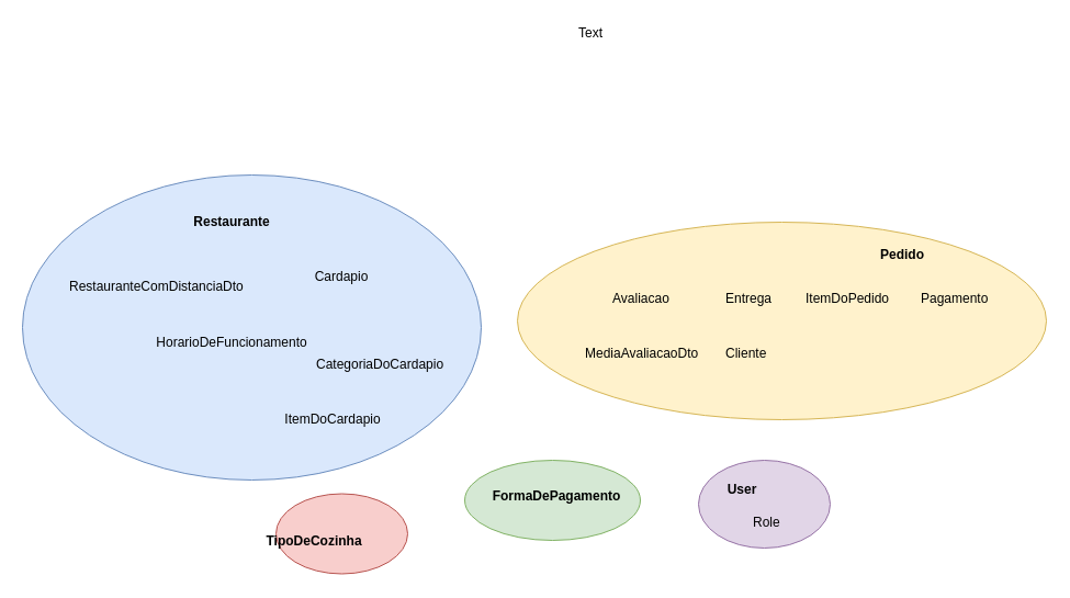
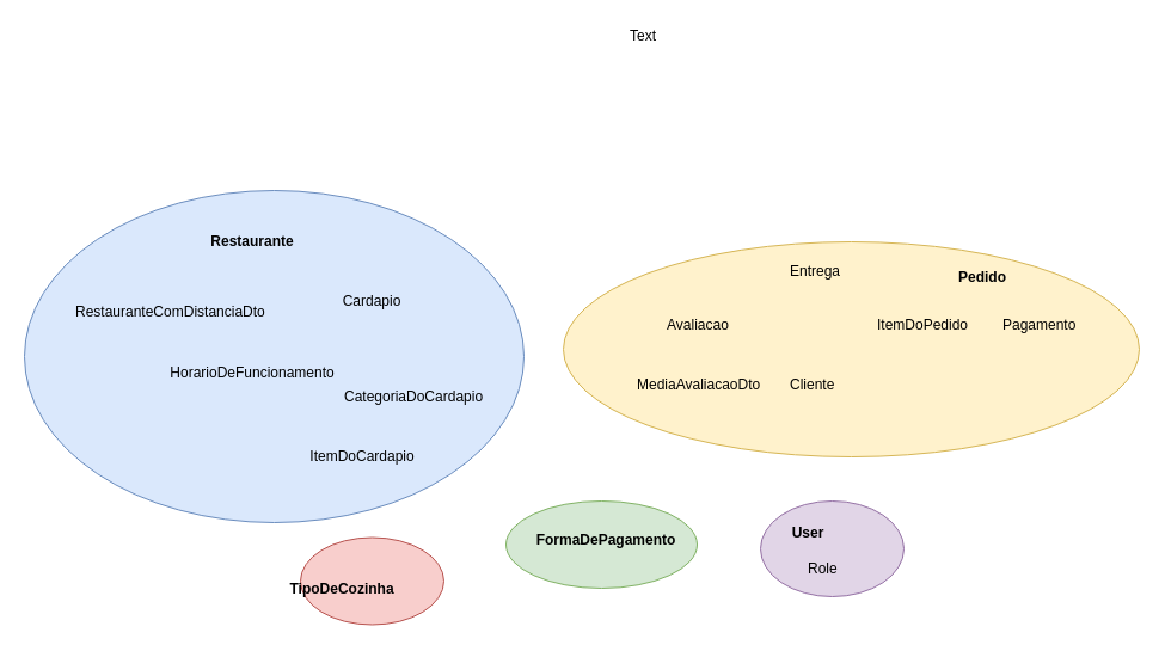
  <mxCell id="0" />
  <mxCell id="1" parent="0" />
  <mxCell id="2" value="" style="group" vertex="1" connectable="0" parent="1"><mxGeometry x="636" y="419" width="120" height="80" as="geometry" /></mxCell>
  <mxCell id="3" value="" style="ellipse;whiteSpace=wrap;html=1;fillColor=#e1d5e7;strokeColor=#9673a6;" vertex="1" parent="2"><mxGeometry width="120" height="80" as="geometry" /></mxCell>
  <mxCell id="4" value="&lt;b&gt;User&lt;/b&gt;" style="text;html=1;strokeColor=none;fillColor=none;align=center;verticalAlign=middle;whiteSpace=wrap;rounded=0;" vertex="1" parent="2"><mxGeometry x="20" y="17" width="40" height="20" as="geometry" /></mxCell>
- <mxCell id="5" value="Role" style="text;html=1;resizable=0;points=[];autosize=1;align=left;verticalAlign=top;spacingTop=-4;" vertex="1" parent="2"><mxGeometry x="48" y="47" width="40" height="20" as="geometry" /></mxCell>
+ <mxCell id="5" value="Role" style="text;html=1;resizable=0;points=[];autosize=1;align=left;verticalAlign=top;spacingTop=-4;" vertex="1" parent="2"><mxGeometry x="38" y="47" width="40" height="20" as="geometry" /></mxCell>
  <mxCell id="6" value="" style="group" vertex="1" connectable="0" parent="1"><mxGeometry x="471" y="202" width="482" height="180" as="geometry" /></mxCell>
  <mxCell id="7" value="" style="ellipse;whiteSpace=wrap;html=1;fillColor=#fff2cc;strokeColor=#d6b656;" vertex="1" parent="6"><mxGeometry width="482" height="180" as="geometry" /></mxCell>
  <mxCell id="8" value="&lt;b&gt;Pedido&lt;/b&gt;" style="text;html=1;strokeColor=none;fillColor=none;align=center;verticalAlign=middle;whiteSpace=wrap;rounded=0;" vertex="1" parent="6"><mxGeometry x="331" y="20" width="40" height="20" as="geometry" /></mxCell>
  <mxCell id="9" value="ItemDoPedido" style="text;html=1;strokeColor=none;fillColor=none;align=center;verticalAlign=middle;whiteSpace=wrap;rounded=0;" vertex="1" parent="6"><mxGeometry x="281" y="60" width="40" height="20" as="geometry" /></mxCell>
- <mxCell id="10" value="Entrega" style="text;html=1;resizable=0;points=[];autosize=1;align=left;verticalAlign=top;spacingTop=-4;" vertex="1" parent="6"><mxGeometry x="188" y="60" width="60" height="20" as="geometry" /></mxCell>
+ <mxCell id="10" value="Entrega" style="text;html=1;resizable=0;points=[];autosize=1;align=left;verticalAlign=top;spacingTop=-4;" vertex="1" parent="6"><mxGeometry x="188" y="15" width="60" height="20" as="geometry" /></mxCell>
  <mxCell id="11" value="Cliente" style="text;html=1;resizable=0;points=[];autosize=1;align=left;verticalAlign=top;spacingTop=-4;" vertex="1" parent="6"><mxGeometry x="188" y="110" width="50" height="20" as="geometry" /></mxCell>
  <mxCell id="12" value="Avaliacao" style="text;html=1;resizable=0;points=[];autosize=1;align=left;verticalAlign=top;spacingTop=-4;" vertex="1" parent="6"><mxGeometry x="85" y="60" width="70" height="20" as="geometry" /></mxCell>
  <mxCell id="13" value="MediaAvaliacaoDto" style="text;html=1;resizable=0;points=[];autosize=1;align=left;verticalAlign=top;spacingTop=-4;" vertex="1" parent="6"><mxGeometry x="60" y="110" width="120" height="20" as="geometry" /></mxCell>
  <mxCell id="14" value="Pagamento" style="text;html=1;resizable=0;points=[];autosize=1;align=left;verticalAlign=top;spacingTop=-4;" vertex="1" parent="6"><mxGeometry x="366" y="60" width="80" height="20" as="geometry" /></mxCell>
  <mxCell id="15" value="" style="group" vertex="1" connectable="0" parent="1"><mxGeometry x="423" y="419" width="160" height="73" as="geometry" /></mxCell>
  <mxCell id="16" value="" style="ellipse;whiteSpace=wrap;html=1;fillColor=#d5e8d4;strokeColor=#82b366;" vertex="1" parent="15"><mxGeometry width="160" height="73" as="geometry" /></mxCell>
  <mxCell id="17" value="&lt;b&gt;FormaDePagamento&lt;/b&gt;" style="text;html=1;strokeColor=none;fillColor=none;align=center;verticalAlign=middle;whiteSpace=wrap;rounded=0;" vertex="1" parent="15"><mxGeometry x="61.667" y="23" width="44.444" height="20" as="geometry" /></mxCell>
  <mxCell id="18" value="" style="group" vertex="1" connectable="0" parent="1"><mxGeometry x="251" y="449.5" width="120" height="73" as="geometry" /></mxCell>
  <mxCell id="19" value="" style="ellipse;whiteSpace=wrap;html=1;fillColor=#f8cecc;strokeColor=#b85450;" vertex="1" parent="18"><mxGeometry width="120" height="73" as="geometry" /></mxCell>
  <mxCell id="20" value="&lt;b&gt;TipoDeCozinha&lt;/b&gt;" style="text;html=1;strokeColor=none;fillColor=none;align=center;verticalAlign=middle;whiteSpace=wrap;rounded=0;" vertex="1" parent="18"><mxGeometry x="15" y="33" width="40" height="20" as="geometry" /></mxCell>
  <mxCell id="21" value="" style="group" vertex="1" connectable="0" parent="1"><mxGeometry x="20" y="159" width="418" height="278" as="geometry" /></mxCell>
  <mxCell id="22" value="" style="ellipse;whiteSpace=wrap;html=1;fillColor=#dae8fc;strokeColor=#6c8ebf;" vertex="1" parent="21"><mxGeometry width="418" height="278" as="geometry" /></mxCell>
  <mxCell id="23" value="&lt;b&gt;Restaurante&lt;/b&gt;" style="text;html=1;strokeColor=none;fillColor=none;align=center;verticalAlign=middle;whiteSpace=wrap;rounded=0;" vertex="1" parent="21"><mxGeometry x="171" y="33" width="40" height="20" as="geometry" /></mxCell>
  <mxCell id="24" value="Cardapio" style="text;html=1;strokeColor=none;fillColor=none;align=center;verticalAlign=middle;whiteSpace=wrap;rounded=0;" vertex="1" parent="21"><mxGeometry x="271" y="83" width="40" height="20" as="geometry" /></mxCell>
  <mxCell id="25" value="CategoriaDoCardapio" style="text;html=1;resizable=0;points=[];autosize=1;align=left;verticalAlign=top;spacingTop=-4;" vertex="1" parent="21"><mxGeometry x="266" y="163" width="130" height="20" as="geometry" /></mxCell>
  <mxCell id="26" value="ItemDoCardapio" style="text;html=1;strokeColor=none;fillColor=none;align=center;verticalAlign=middle;whiteSpace=wrap;rounded=0;" vertex="1" parent="21"><mxGeometry x="263" y="213" width="40" height="20" as="geometry" /></mxCell>
  <mxCell id="27" value="HorarioDeFuncionamento" style="text;html=1;strokeColor=none;fillColor=none;align=center;verticalAlign=middle;whiteSpace=wrap;rounded=0;" vertex="1" parent="21"><mxGeometry x="171" y="143" width="40" height="20" as="geometry" /></mxCell>
  <mxCell id="28" value="RestauranteComDistanciaDto" style="text;html=1;" vertex="1" parent="21"><mxGeometry x="41" y="88" width="180" height="30" as="geometry" /></mxCell>
  <mxCell id="29" value="Text" style="text;html=1;resizable=0;points=[];autosize=1;align=left;verticalAlign=top;spacingTop=-4;" vertex="1" parent="1"><mxGeometry x="525" y="20" width="40" height="10" as="geometry" /></mxCell>
